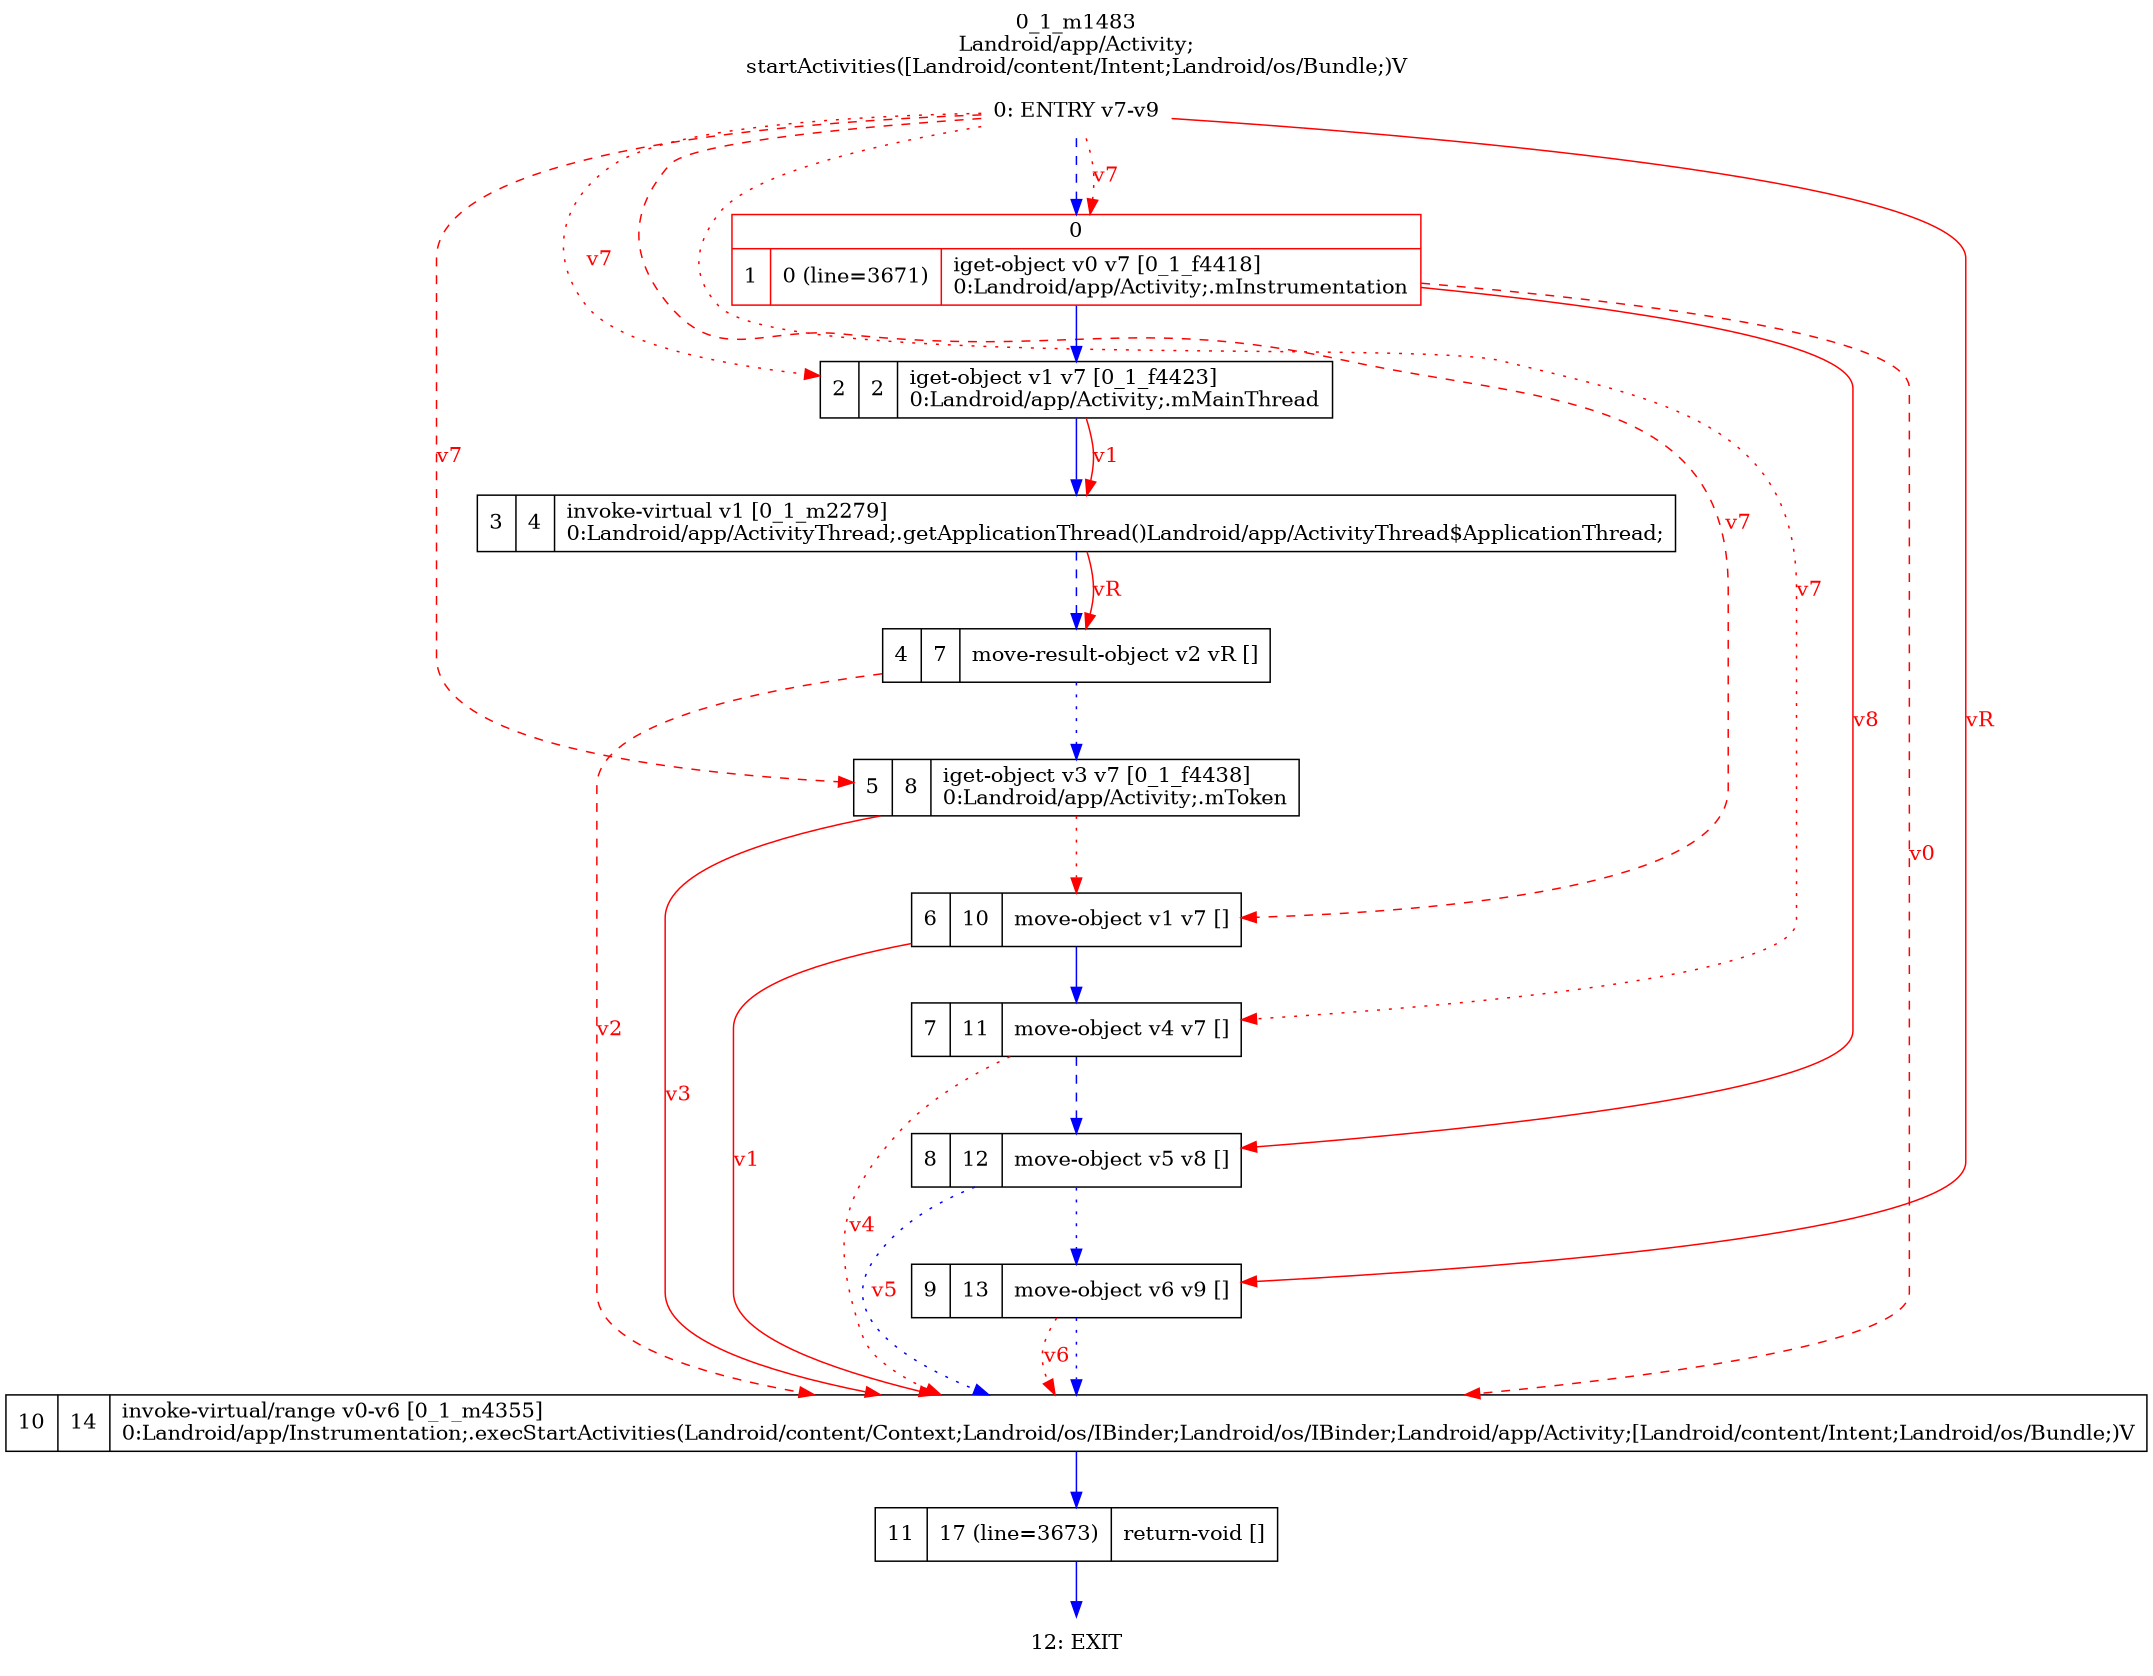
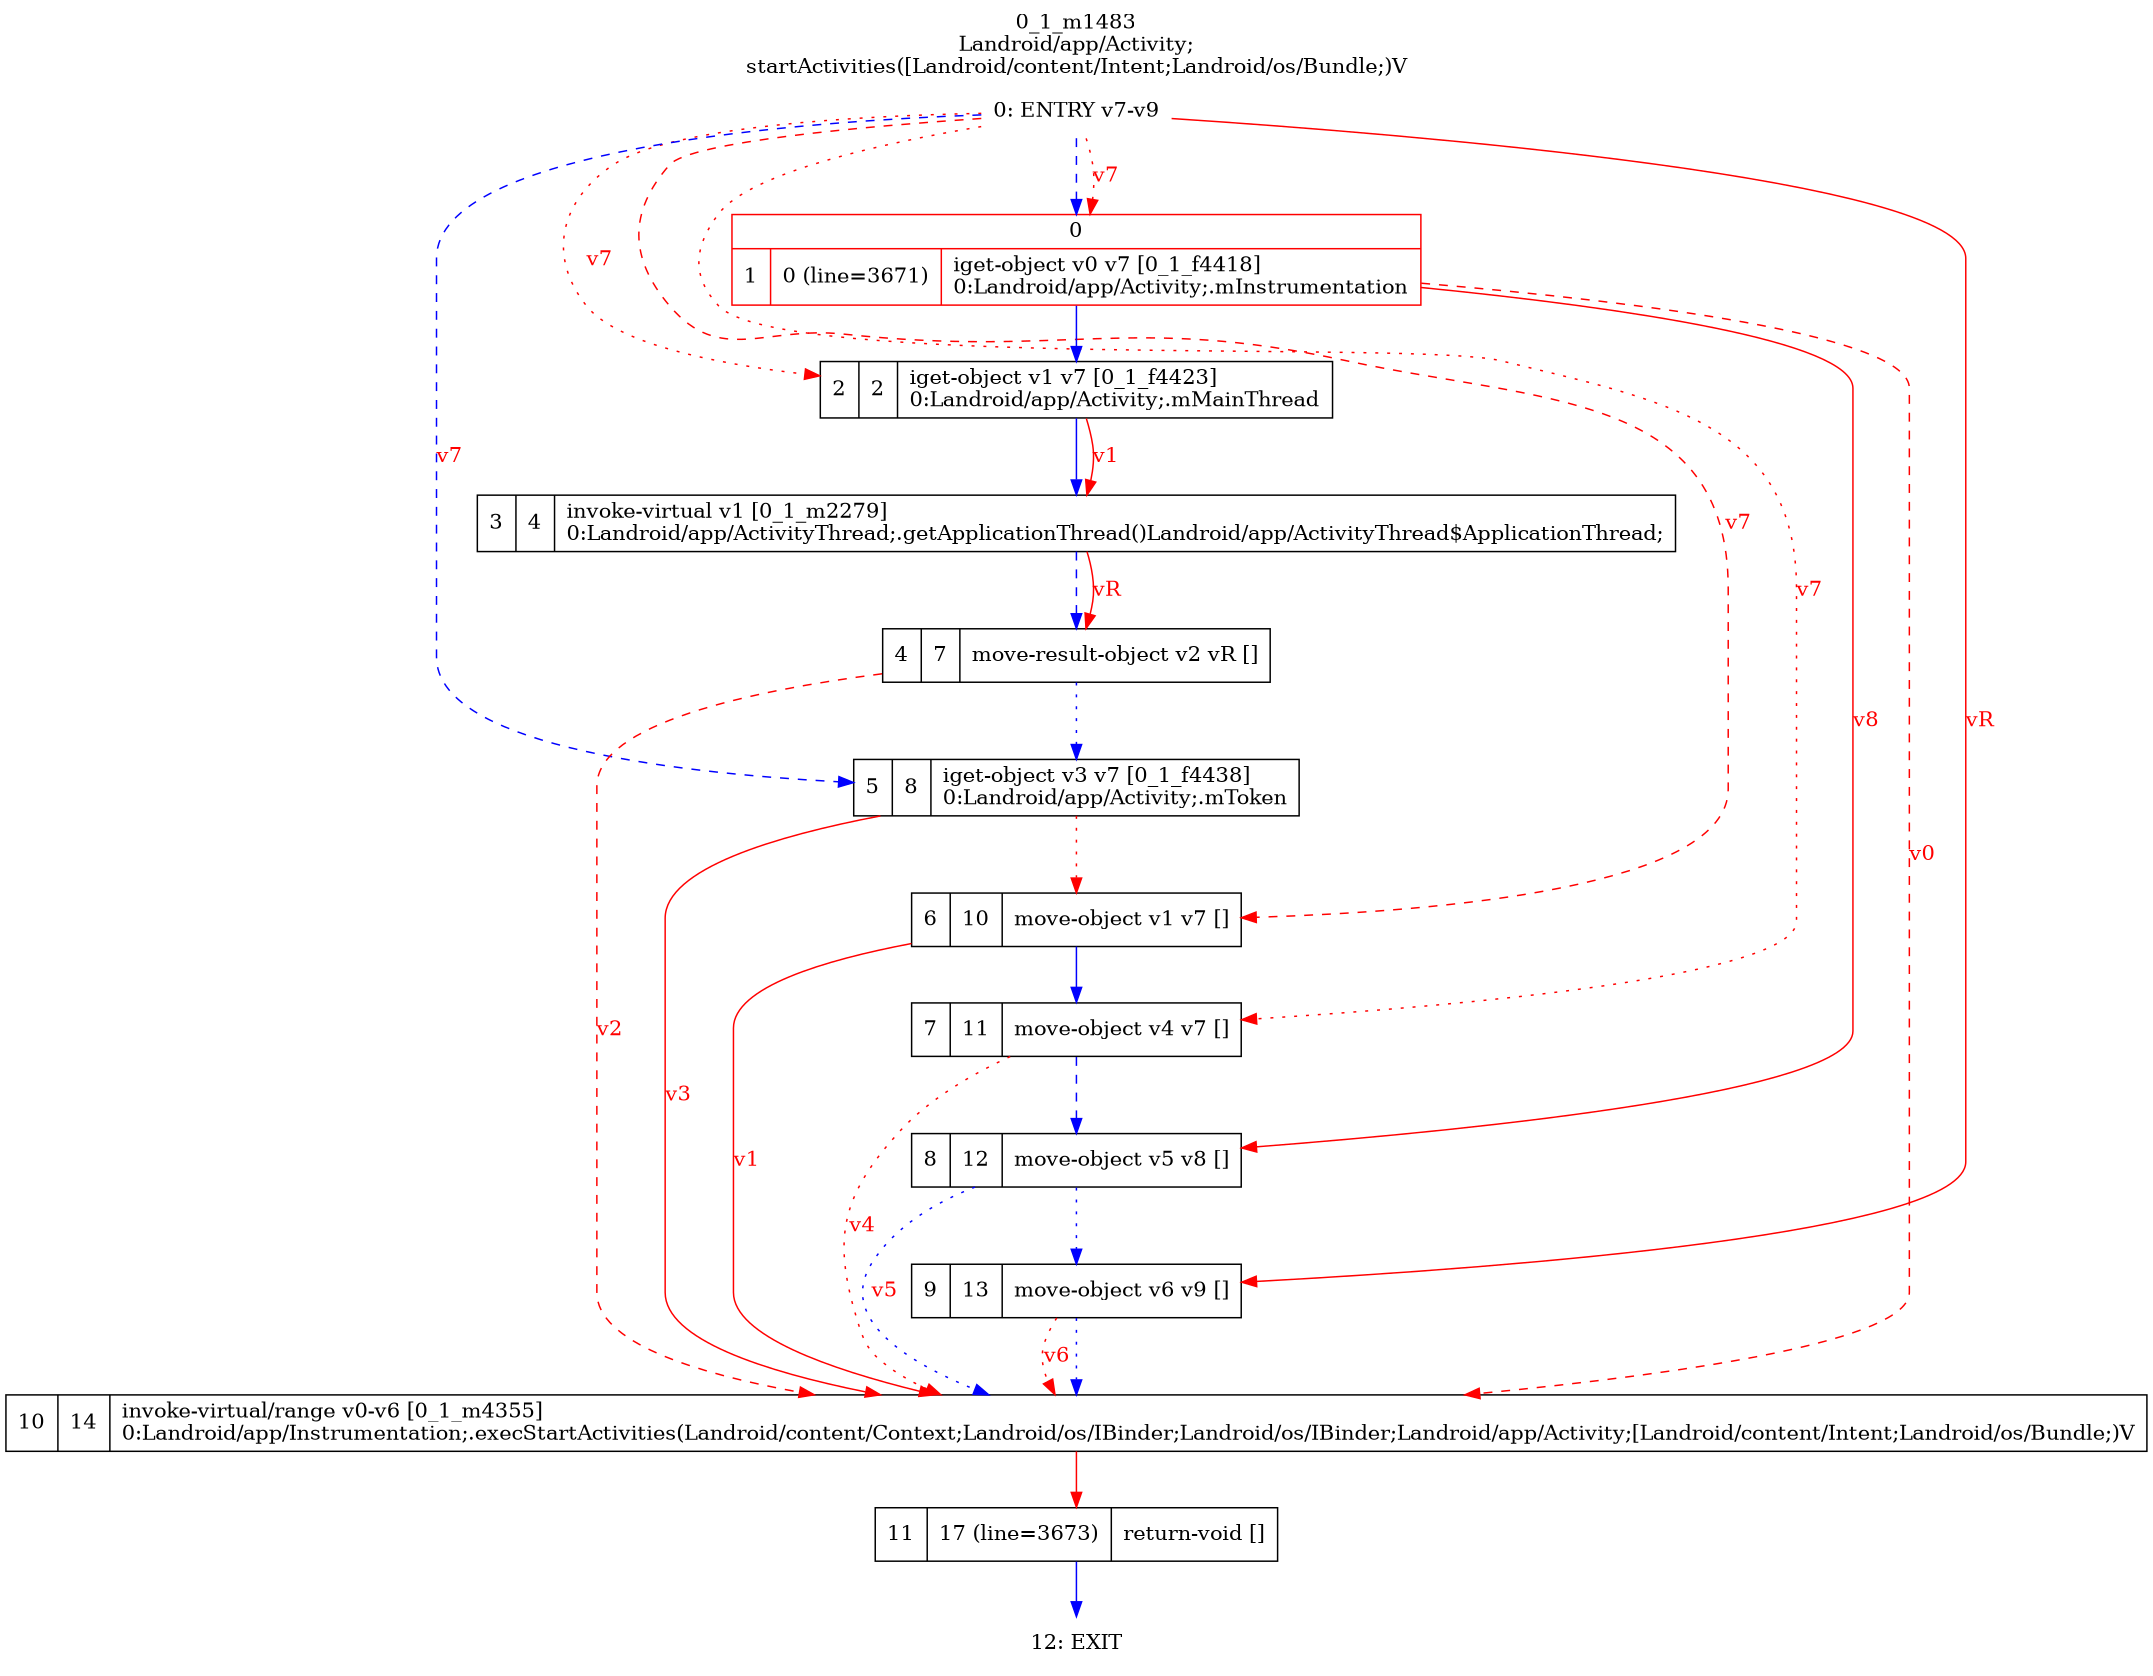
  digraph {
    label="0_1_m1483\nLandroid/app/Activity;\nstartActivities([Landroid/content/Intent;Landroid/os/Bundle;)V"
    labelloc=t
    rankdir=UD
    node [shape=record]
    edge [color=red fontcolor=red style=solid]
    n1 [label="0: ENTRY v7-v9" shape=plaintext]
    n2 [color=red label="{0|{1|0 (line=3671)|iget-object v0 v7 [0_1_f4418]\l0:Landroid/app/Activity;.mInstrumentation\l}}"]
    n3 [label="2|2|iget-object v1 v7 [0_1_f4423]\l0:Landroid/app/Activity;.mMainThread\l"]
    n4 [label="5|8|iget-object v3 v7 [0_1_f4438]\l0:Landroid/app/Activity;.mToken\l"]
    n5 [label="6|10|move-object v1 v7 []\l"]
    n6 [label="7|11|move-object v4 v7 []\l"]
    n7 [label="9|13|move-object v6 v9 []\l"]
    n8 [label="8|12|move-object v5 v8 []\l"]
    n9 [label="10|14|invoke-virtual/range v0-v6 [0_1_m4355]\l0:Landroid/app/Instrumentation;.execStartActivities(Landroid/content/Context;Landroid/os/IBinder;Landroid/os/IBinder;Landroid/app/Activity;[Landroid/content/Intent;Landroid/os/Bundle;)V\l"]
    n10 [label="3|4|invoke-virtual v1 [0_1_m2279]\l0:Landroid/app/ActivityThread;.getApplicationThread()Landroid/app/ActivityThread$ApplicationThread;\l"]
    n11 [label="11|17 (line=3673)|return-void []\l"]
    n12 [label="4|7|move-result-object v2 vR []\l"]
    n13 [label="12: EXIT" shape=plaintext]
    n1 -> n2 [color=blue fontcolor=blue style=dashed weight=100]
    n1 -> n2 [label=v7 style=dotted]
    n1 -> n3 [label=v7 style=dotted]
-   n1 -> n4 [label=v7 style=dashed]
+   n1 -> n4 [color=blue label=v7 style=dashed]
    n1 -> n5 [label=v7 style=dashed]
    n1 -> n6 [label=v7 style=dotted]
    n1 -> n7 [label=vR]
    n2 -> n3 [color=blue fontcolor=blue weight=100]
    n2 -> n8 [label=v8]
    n2 -> n9 [label=v0 style=dashed]
    n3 -> n10 [color=blue fontcolor=blue weight=100]
    n3 -> n10 [label=v1]
    n4 -> n5 [fontcolor=blue style=dotted weight=100]
    n4 -> n9 [label=v3]
    n5 -> n6 [color=blue fontcolor=blue weight=100]
    n5 -> n9 [label=v1]
    n6 -> n8 [color=blue fontcolor=blue style=dashed weight=100]
    n6 -> n9 [label=v4 style=dotted]
    n7 -> n9 [color=blue fontcolor=blue style=dotted weight=100]
    n7 -> n9 [label=v6 style=dotted]
    n8 -> n7 [color=blue fontcolor=blue style=dotted weight=100]
    n8 -> n9 [color=blue label=v5 style=dotted]
-   n9 -> n11 [color=blue fontcolor=blue weight=100]
+   n9 -> n11 [fontcolor=blue weight=100]
    n10 -> n12 [color=blue fontcolor=blue style=dashed weight=100]
    n10 -> n12 [label=vR]
    n11 -> n13 [color=blue fontcolor=blue weight=100]
    n12 -> n4 [color=blue fontcolor=blue style=dotted weight=100]
    n12 -> n9 [label=v2 style=dashed]
  }
